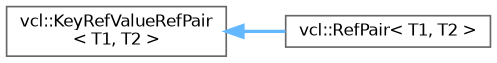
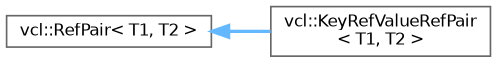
  digraph {
    rankdir=LR
    node [color=grey40 fillcolor=white fontname=Helvetica fontsize=10 shape=box style=filled]
    n1 [height=0.2 label="vcl::RefPair\< T1, T2 \>" width=0.4]
    n2 [height=0.2 label="vcl::KeyRefValueRefPair\l\< T1, T2 \>" width=0.4]
-   n2 -> n1 [color=steelblue1 dir=back fontname=Helvetica fontsize=10 labelfontname=Helvetica labelfontsize=10 style=bold]
+   n1 -> n2 [color=steelblue1 dir=back fontname=Helvetica fontsize=10 labelfontname=Helvetica labelfontsize=10 style=bold]
  }
